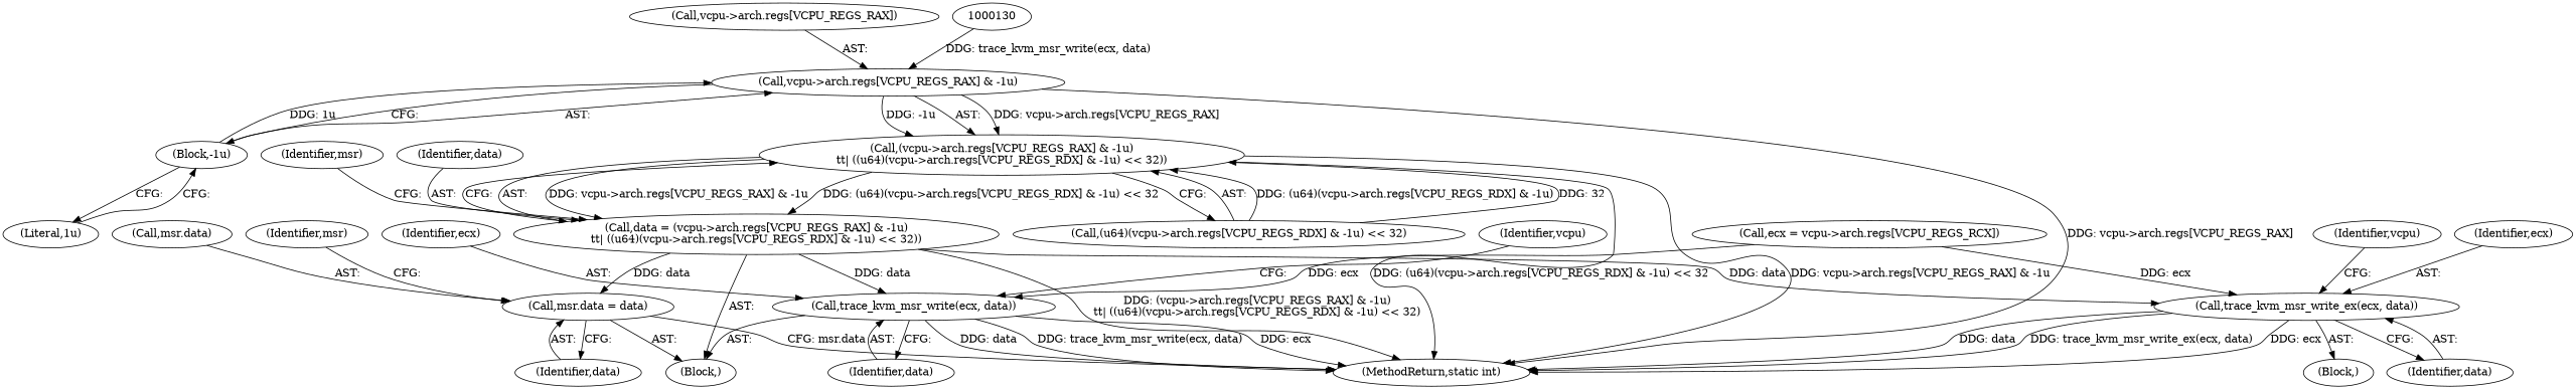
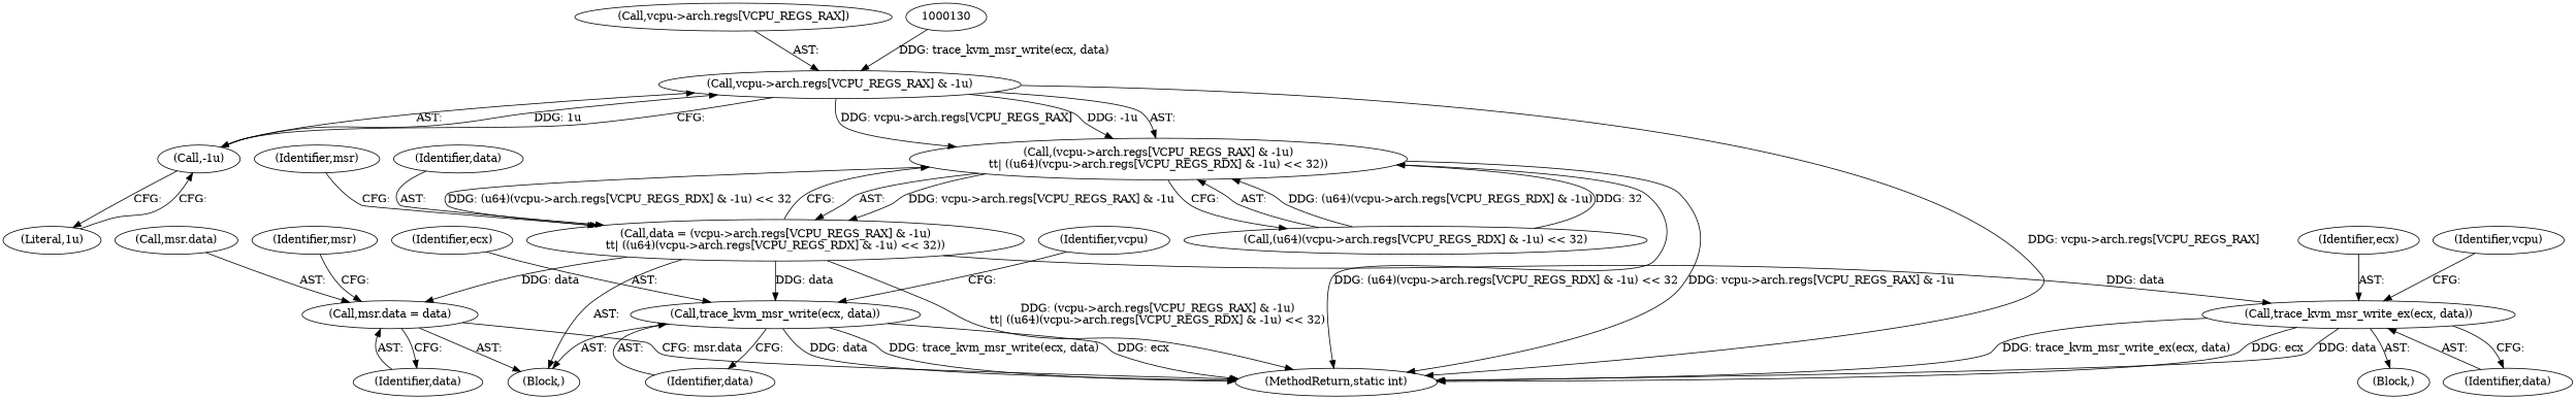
  digraph {
    n1 [label="(Call,vcpu->arch.regs[VCPU_REGS_RAX] & -1u)"]
-   n2 [label="(Block,-1u)"]
+   n2 [label="(Call,-1u)"]
    n3 [label="(Call,(vcpu->arch.regs[VCPU_REGS_RAX] & -1u)\n\t\t| ((u64)(vcpu->arch.regs[VCPU_REGS_RDX] & -1u) << 32))"]
    n4 [label="(MethodReturn,static int)"]
    n5 [label="(Literal,1u)"]
    n6 [label="(Call,data = (vcpu->arch.regs[VCPU_REGS_RAX] & -1u)\n\t\t| ((u64)(vcpu->arch.regs[VCPU_REGS_RDX] & -1u) << 32))"]
    n7 [label="(Call,(u64)(vcpu->arch.regs[VCPU_REGS_RDX] & -1u) << 32)"]
    n8 [label="(Call,msr.data = data)"]
    n9 [label="(Call,trace_kvm_msr_write_ex(ecx, data))"]
    n10 [label="(Call,trace_kvm_msr_write(ecx, data))"]
    n11 [label="(Block,)"]
    n12 [label="(Identifier,data)"]
    n13 [label="(Block,)"]
    n14 [label="(Identifier,data)"]
    n15 [label="(Identifier,data)"]
    n16 [label="(Call,vcpu->arch.regs[VCPU_REGS_RAX])"]
    n17 [label="(Identifier,msr)"]
    n18 [label="(Identifier,vcpu)"]
    n19 [label="(Identifier,ecx)"]
    n20 [label="(Identifier,ecx)"]
    n21 [label="(Identifier,vcpu)"]
    n22 [label="(Identifier,msr)"]
    n23 [label="(Call,msr.data)"]
    n24 [label="(Identifier,data)"]
-   n25 [label="(Call,ecx = vcpu->arch.regs[VCPU_REGS_RCX])"]
    1000130
    n1 -> n2 [label="CFG: "]
    n1 -> n3 [label="AST: "]
    n1 -> n3 [label="DDG: vcpu->arch.regs[VCPU_REGS_RAX]"]
    n1 -> n3 [label="DDG: -1u"]
    n1 -> n4 [label="DDG: vcpu->arch.regs[VCPU_REGS_RAX]"]
    n2 -> n1 [label="AST: "]
    n2 -> n1 [label="DDG: 1u"]
    n2 -> n5 [label="CFG: "]
    n3 -> n4 [label="DDG: vcpu->arch.regs[VCPU_REGS_RAX] & -1u"]
    n3 -> n4 [label="DDG: (u64)(vcpu->arch.regs[VCPU_REGS_RDX] & -1u) << 32"]
    n3 -> n6 [label="AST: "]
    n3 -> n6 [label="DDG: vcpu->arch.regs[VCPU_REGS_RAX] & -1u"]
    n3 -> n6 [label="DDG: (u64)(vcpu->arch.regs[VCPU_REGS_RDX] & -1u) << 32"]
    n3 -> n7 [label="CFG: "]
    n5 -> n2 [label="CFG: "]
    n6 -> n3 [label="CFG: "]
    n6 -> n4 [label="DDG: (vcpu->arch.regs[VCPU_REGS_RAX] & -1u)\n\t\t| ((u64)(vcpu->arch.regs[VCPU_REGS_RDX] & -1u) << 32)"]
    n6 -> n8 [label="DDG: data"]
    n6 -> n9 [label="DDG: data"]
    n6 -> n10 [label="DDG: data"]
    n6 -> n11 [label="AST: "]
    n7 -> n3 [label="AST: "]
    n7 -> n3 [label="DDG: (u64)(vcpu->arch.regs[VCPU_REGS_RDX] & -1u)"]
    n7 -> n3 [label="DDG: 32"]
    n8 -> n4 [label="CFG: msr.data"]
    n8 -> n11 [label="AST: "]
    n8 -> n12 [label="CFG: "]
    n9 -> n4 [label="DDG: ecx"]
    n9 -> n4 [label="DDG: data"]
    n9 -> n4 [label="DDG: trace_kvm_msr_write_ex(ecx, data)"]
    n9 -> n13 [label="AST: "]
    n9 -> n14 [label="CFG: "]
    n10 -> n4 [label="DDG: trace_kvm_msr_write(ecx, data)"]
    n10 -> n4 [label="DDG: ecx"]
    n10 -> n4 [label="DDG: data"]
    n10 -> n11 [label="AST: "]
    n10 -> n15 [label="CFG: "]
    n12 -> n8 [label="AST: "]
    n14 -> n9 [label="AST: "]
    n15 -> n10 [label="AST: "]
    n16 -> n1 [label="AST: "]
    n17 -> n8 [label="CFG: "]
    n18 -> n9 [label="CFG: "]
    n19 -> n10 [label="AST: "]
    n20 -> n9 [label="AST: "]
    n21 -> n10 [label="CFG: "]
    n22 -> n6 [label="CFG: "]
    n23 -> n8 [label="AST: "]
    n24 -> n6 [label="AST: "]
-   n25 -> n9 [label="DDG: ecx"]
-   n25 -> n10 [label="DDG: ecx"]
    1000130 -> n1 [label="DDG: trace_kvm_msr_write(ecx, data)"]
  }
